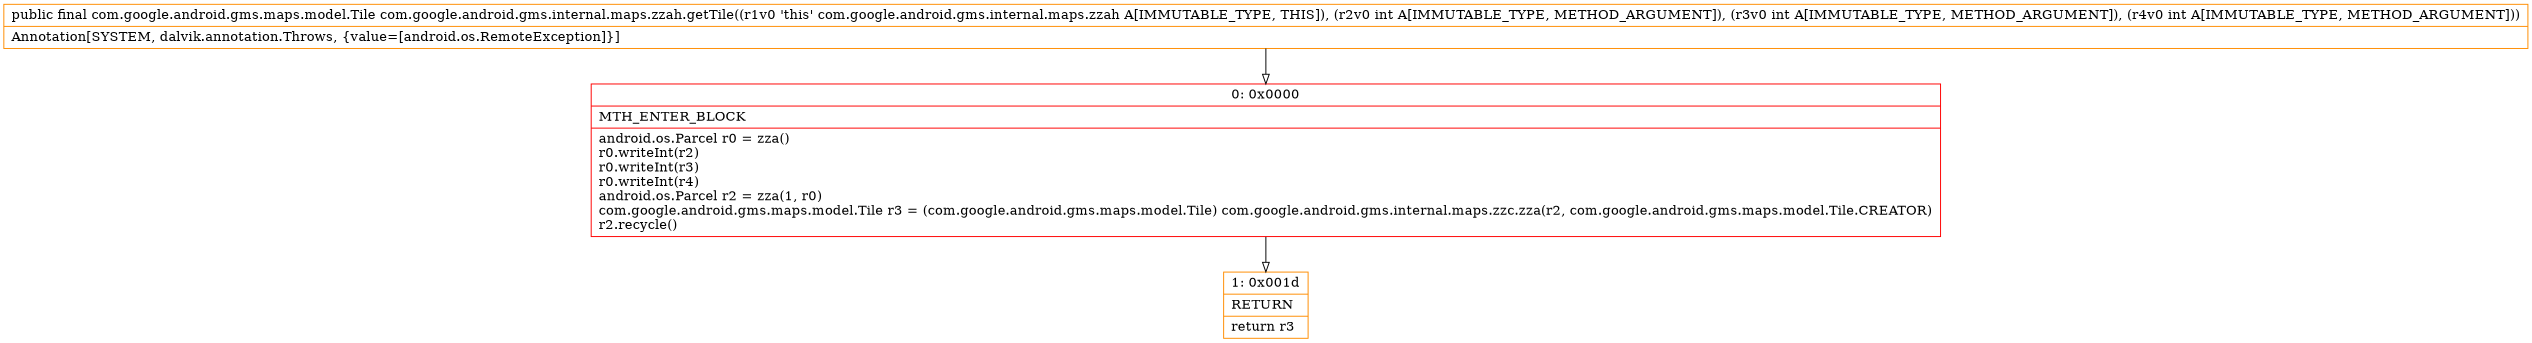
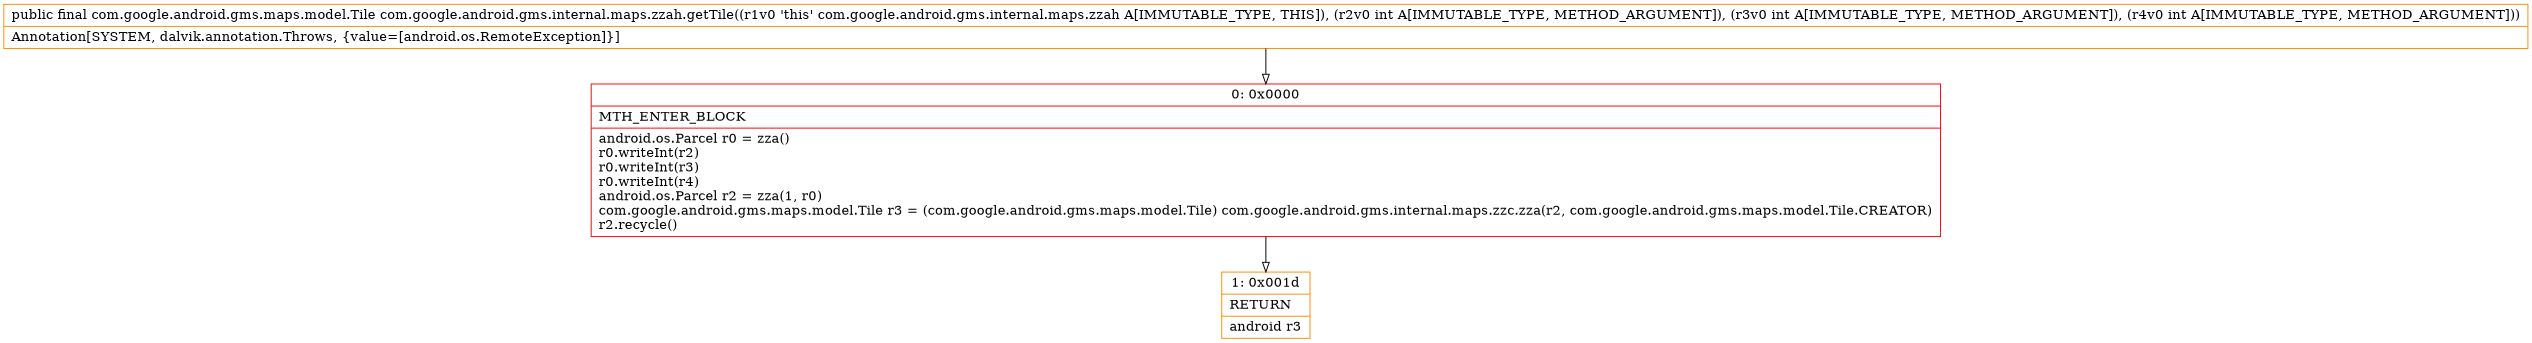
  digraph {
    node [shape=record color=darkorange]
    edge [style=solid arrowhead=onormal]
    n1 [label="{0\:\ 0x0000|MTH_ENTER_BLOCK\l|android.os.Parcel r0 = zza()\lr0.writeInt(r2)\lr0.writeInt(r3)\lr0.writeInt(r4)\landroid.os.Parcel r2 = zza(1, r0)\lcom.google.android.gms.maps.model.Tile r3 = (com.google.android.gms.maps.model.Tile) com.google.android.gms.internal.maps.zzc.zza(r2, com.google.android.gms.maps.model.Tile.CREATOR)\lr2.recycle()\l}" color=red]
-   n2 [label="{1\:\ 0x001d|RETURN\l|return r3\l}"]
+   n2 [label="{1\:\ 0x001d|RETURN\l|android r3\l}"]
    n3 [label="{public final com.google.android.gms.maps.model.Tile com.google.android.gms.internal.maps.zzah.getTile((r1v0 'this' com.google.android.gms.internal.maps.zzah A[IMMUTABLE_TYPE, THIS]), (r2v0 int A[IMMUTABLE_TYPE, METHOD_ARGUMENT]), (r3v0 int A[IMMUTABLE_TYPE, METHOD_ARGUMENT]), (r4v0 int A[IMMUTABLE_TYPE, METHOD_ARGUMENT]))  | Annotation[SYSTEM, dalvik.annotation.Throws, \{value=[android.os.RemoteException]\}]\l}"]
    n1 -> n2
    n3 -> n1
  }
